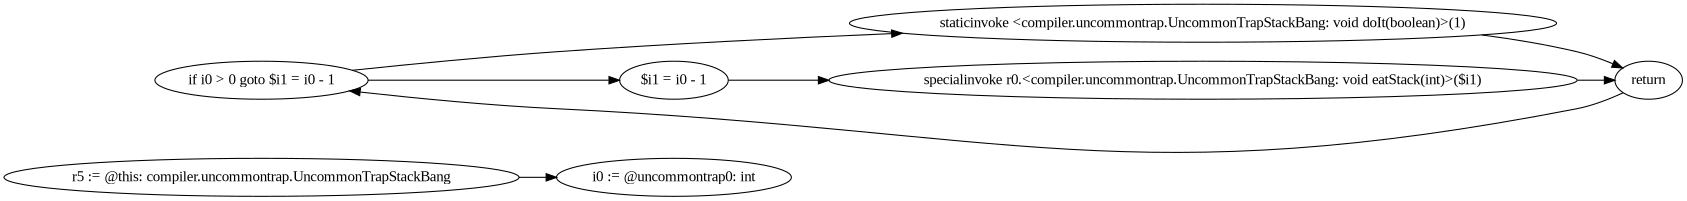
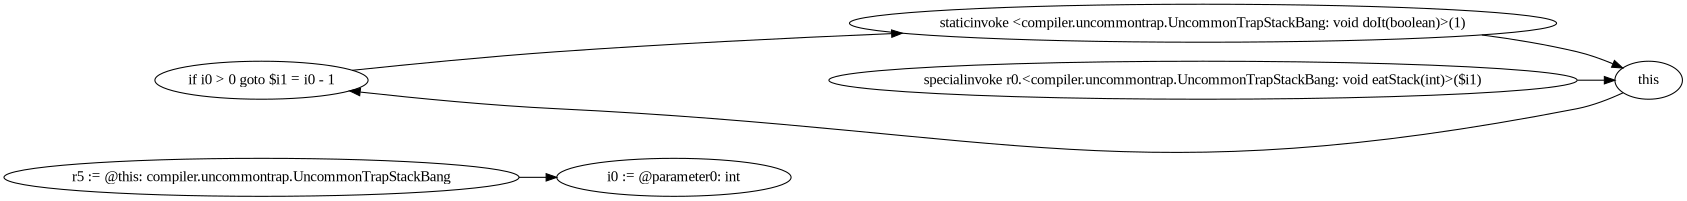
  digraph {
    fontname="Liberation Serif"
    rankdir=LR
    node [fontname="Liberation Serif"]
    edge [fontname="Liberation Serif"]
    n1 [label="r5 := @this: compiler.uncommontrap.UncommonTrapStackBang"]
-   "i0 := @parameter0: int" [label="i0 := @uncommontrap0: int"]
+   "i0 := @parameter0: int"
    "if i0 > 0 goto $i1 = i0 - 1"
    "staticinvoke <compiler.uncommontrap.UncommonTrapStackBang: void doIt(boolean)>(1)"
-   "$i1 = i0 - 1"
-   return
+   return [label=this]
    "specialinvoke r0.<compiler.uncommontrap.UncommonTrapStackBang: void eatStack(int)>($i1)"
    n1 -> "i0 := @parameter0: int"
    "if i0 > 0 goto $i1 = i0 - 1" -> "staticinvoke <compiler.uncommontrap.UncommonTrapStackBang: void doIt(boolean)>(1)"
-   "if i0 > 0 goto $i1 = i0 - 1" -> "$i1 = i0 - 1"
    "staticinvoke <compiler.uncommontrap.UncommonTrapStackBang: void doIt(boolean)>(1)" -> return
-   "$i1 = i0 - 1" -> "specialinvoke r0.<compiler.uncommontrap.UncommonTrapStackBang: void eatStack(int)>($i1)"
    return -> "if i0 > 0 goto $i1 = i0 - 1"
    "specialinvoke r0.<compiler.uncommontrap.UncommonTrapStackBang: void eatStack(int)>($i1)" -> return
  }
